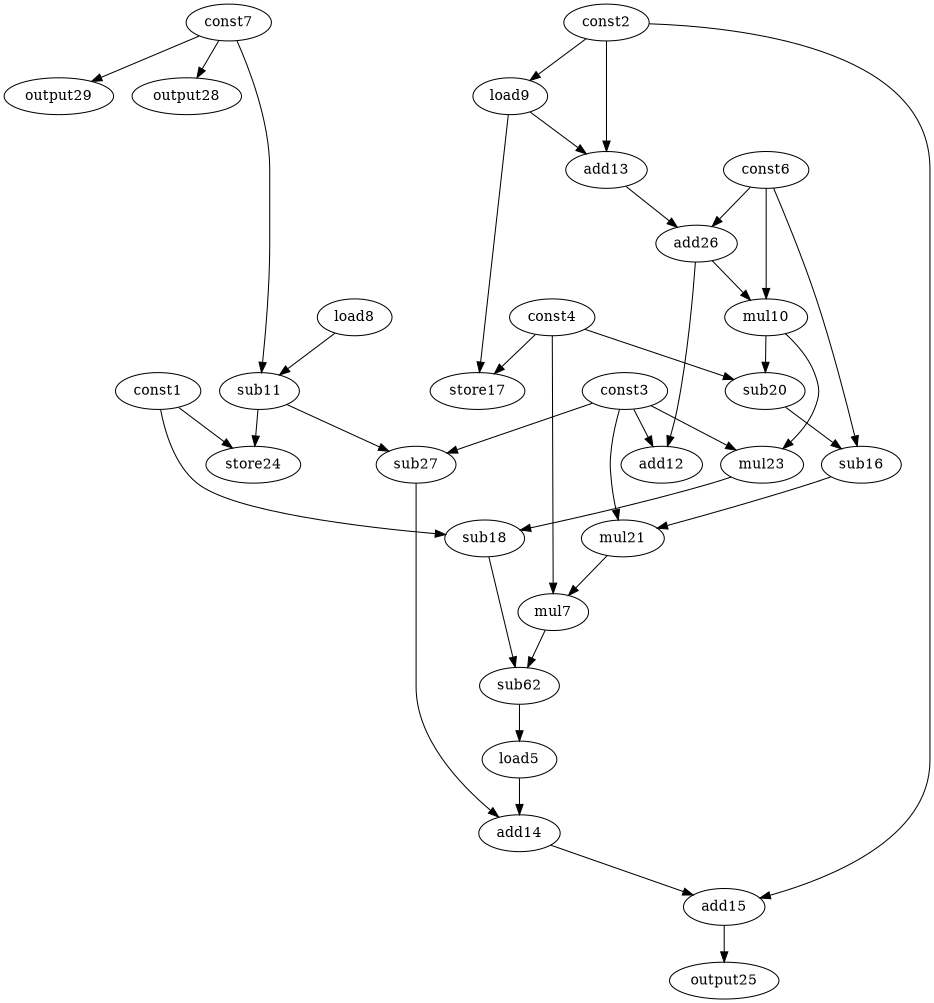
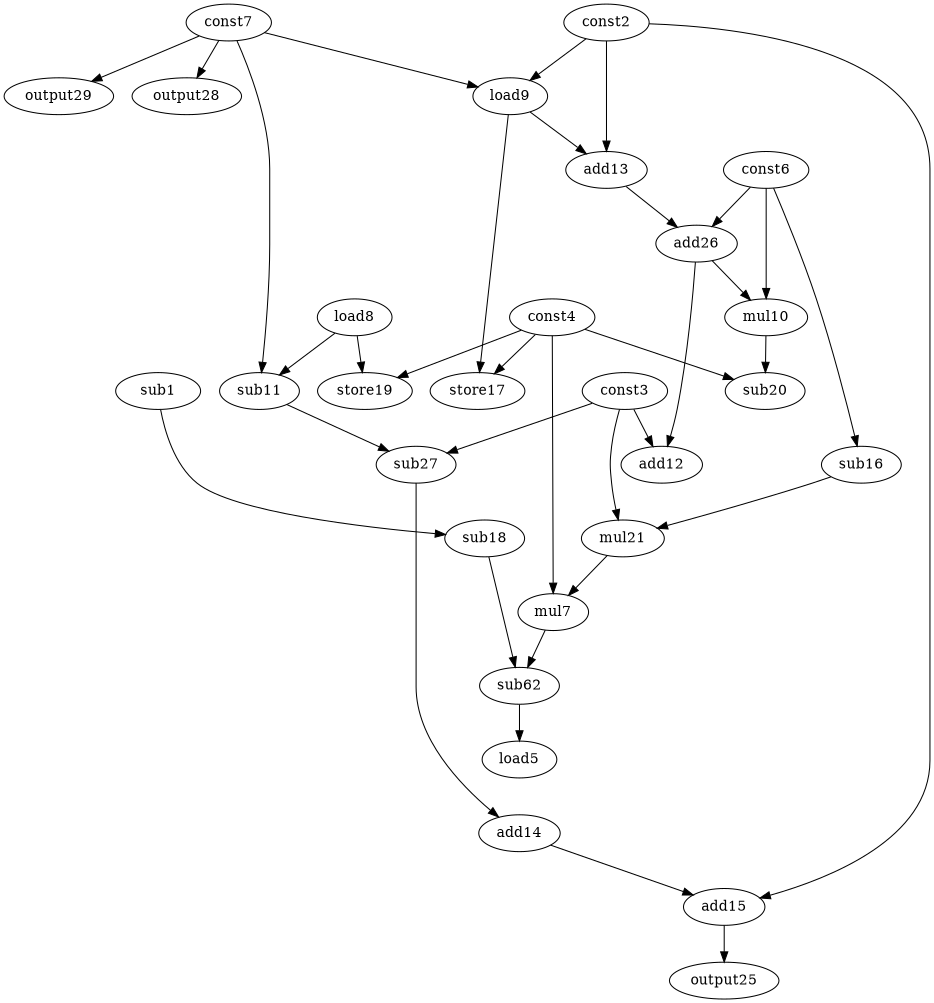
  digraph {
    node [opcode=const]
    edge [operand=0]
    n1 [label=const7]
    load9 [opcode=load]
    sub11 [opcode=sub]
    output28 [opcode=output]
    output29 [opcode=output]
    add13 [opcode=add]
    store17 [opcode=store]
-   store24 [opcode=store]
    sub27 [opcode=sub]
    sub18 [opcode=sub]
-   const1
+   const1 [label=sub1]
    n12 [label=sub62 opcode=sub]
    const2
    add15 [opcode=add]
    load8 [opcode=load]
+   store19 [opcode=store]
    add26 [opcode=add]
    output25 [opcode=output]
    add12 [opcode=add]
    const3
    mul21 [opcode=mul]
-   mul23 [opcode=mul]
    mul7 [opcode=mul]
    add14 [opcode=add]
    const4
    sub20 [opcode=sub]
    sub16 [opcode=sub]
    load5 [opcode=load]
    mul10 [opcode=mul]
    const6
+   n1 -> load9
    n1 -> sub11
    n1 -> output28
    n1 -> output29
    load9 -> add13
    load9 -> store17
-   sub11 -> store24 [operand=1]
    sub11 -> sub27 [operand=1]
    add13 -> add26
    sub27 -> add14
    sub18 -> n12
-   const1 -> store24
    const1 -> sub18
    n12 -> load5
    const2 -> load9
    const2 -> add13 [operand=1]
    const2 -> add15
    add15 -> output25
    load8 -> sub11 [operand=1]
+   load8 -> store19
    add26 -> add12
    add26 -> mul10
    const3 -> sub27
    const3 -> add12 [operand=1]
    const3 -> mul21 [operand=1]
-   const3 -> mul23 [operand=1]
    mul21 -> mul7 [operand=1]
-   mul23 -> sub18 [operand=1]
    mul7 -> n12 [operand=1]
    add14 -> add15 [operand=1]
    const4 -> store17 [operand=1]
+   const4 -> store19 [operand=1]
    const4 -> mul7
    const4 -> sub20 [operand=1]
-   sub20 -> sub16
    sub16 -> mul21
-   load5 -> add14 [operand=1]
-   mul10 -> mul23
    mul10 -> sub20
    const6 -> add26 [operand=1]
    const6 -> sub16 [operand=1]
    const6 -> mul10 [operand=1]
  }
